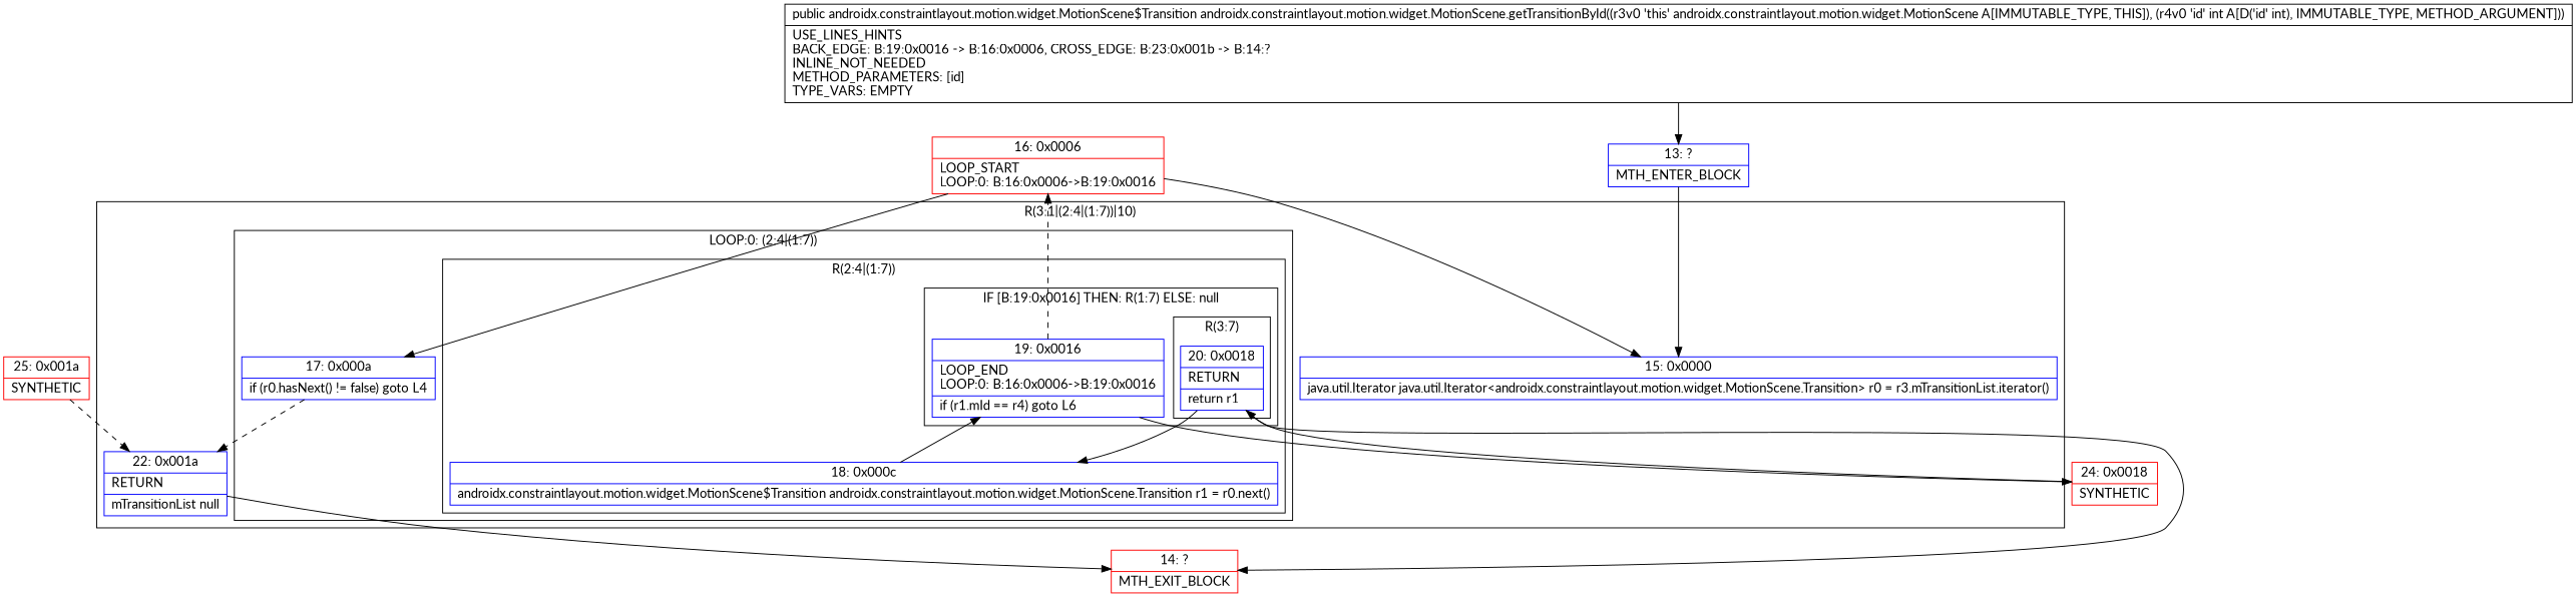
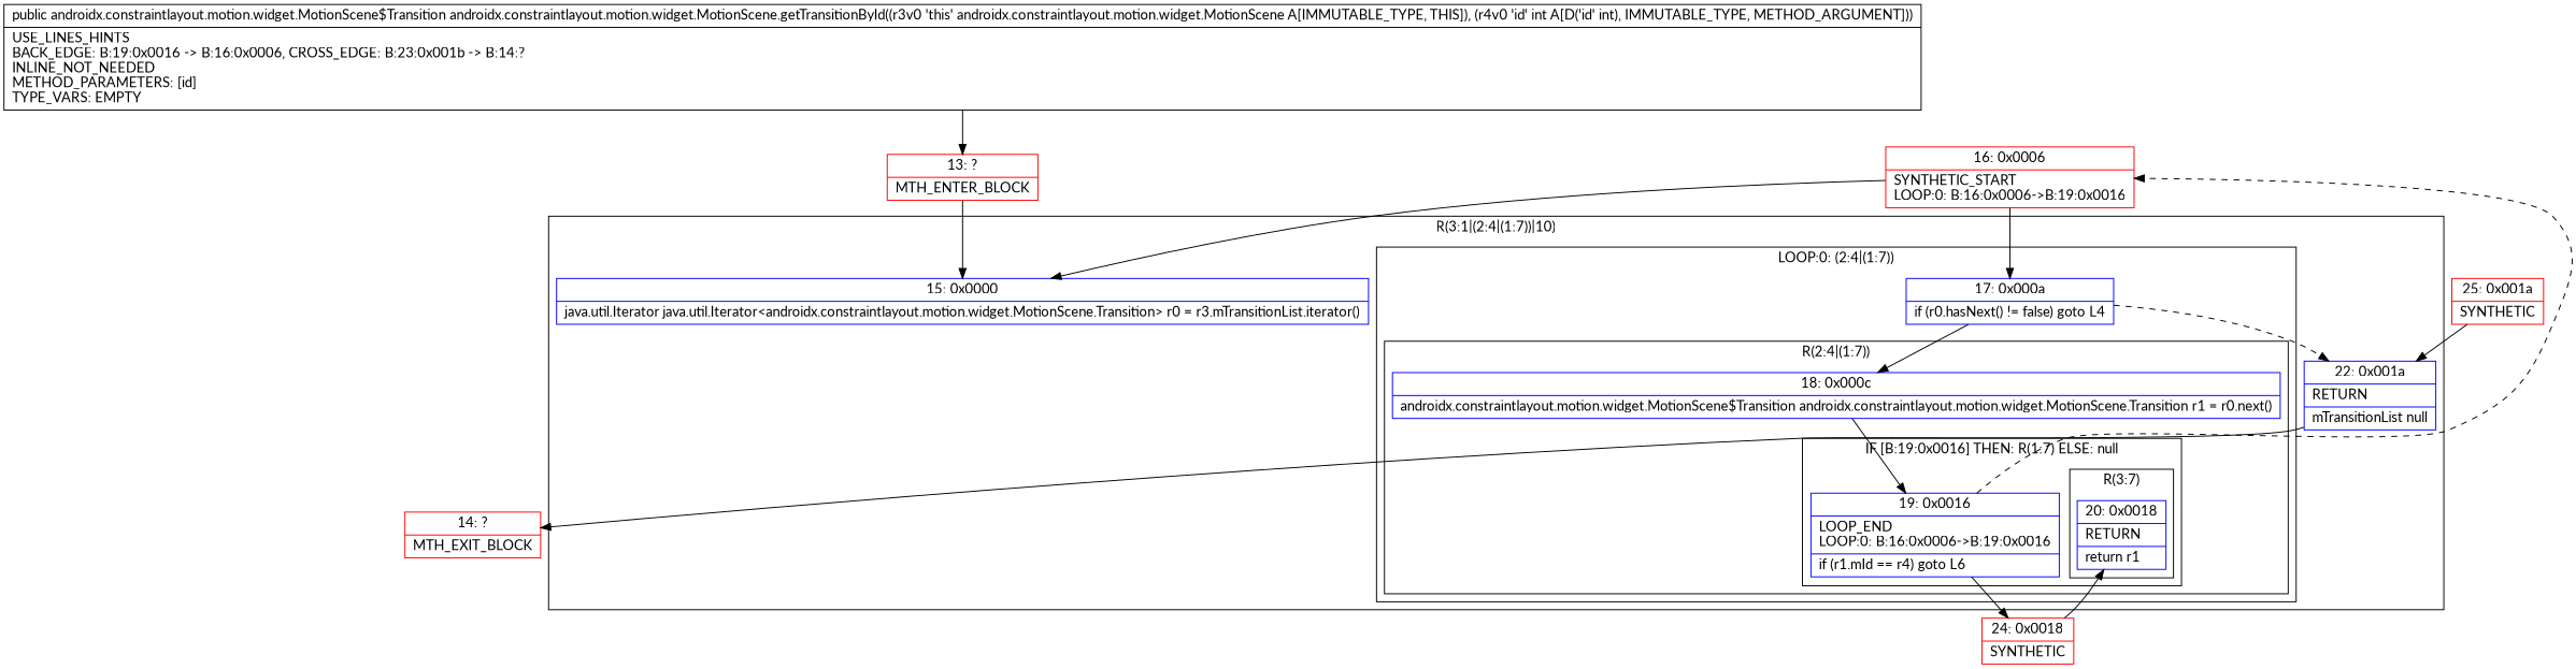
  digraph {
    fontname=Lato
    node [color=blue fontname=Lato shape=record]
    edge [fontname=Lato]
    n1 [label="{20\:\ 0x0018|RETURN\l|return r1\l}"]
    n2 [label="{19\:\ 0x0016|LOOP_END\lLOOP:0: B:16:0x0006\-\>B:19:0x0016\l|if (r1.mId == r4) goto L6\l}"]
    n3 [label="{18\:\ 0x000c|androidx.constraintlayout.motion.widget.MotionScene$Transition androidx.constraintlayout.motion.widget.MotionScene.Transition r1 = r0.next()\l}"]
    n4 [label="{17\:\ 0x000a|if (r0.hasNext() != false) goto L4\l}"]
    n5 [label="{15\:\ 0x0000|java.util.Iterator java.util.Iterator\<androidx.constraintlayout.motion.widget.MotionScene.Transition\> r0 = r3.mTransitionList.iterator()\l}"]
    n6 [label="{22\:\ 0x001a|RETURN\l|mTransitionList null\l}"]
    n7 [color=red label="{14\:\ ?|MTH_EXIT_BLOCK\l}"]
-   n8 [color=red label="{16\:\ 0x0006|LOOP_START\lLOOP:0: B:16:0x0006\-\>B:19:0x0016\l}"]
+   n8 [color=red label="{16\:\ 0x0006|SYNTHETIC_START\lLOOP:0: B:16:0x0006\-\>B:19:0x0016\l}"]
    n9 [color=red label="{24\:\ 0x0018|SYNTHETIC\l}"]
    n10 [color=red label="{25\:\ 0x001a|SYNTHETIC\l}"]
-   n11 [label="{13\:\ ?|MTH_ENTER_BLOCK\l}"]
+   n11 [color=red label="{13\:\ ?|MTH_ENTER_BLOCK\l}"]
    n12 [label="{public androidx.constraintlayout.motion.widget.MotionScene$Transition androidx.constraintlayout.motion.widget.MotionScene.getTransitionById((r3v0 'this' androidx.constraintlayout.motion.widget.MotionScene A[IMMUTABLE_TYPE, THIS]), (r4v0 'id' int A[D('id' int), IMMUTABLE_TYPE, METHOD_ARGUMENT]))  | USE_LINES_HINTS\lBACK_EDGE: B:19:0x0016 \-\> B:16:0x0006, CROSS_EDGE: B:23:0x001b \-\> B:14:?\lINLINE_NOT_NEEDED\lMETHOD_PARAMETERS: [id]\lTYPE_VARS: EMPTY\l}" color=""]
    subgraph cluster_1 {
      label="R(3:1|(2:4|(1:7))|10)"
      n5
      n6
      subgraph cluster_2 {
        label="LOOP:0: (2:4|(1:7))"
        n4
        subgraph cluster_3 {
          label="R(2:4|(1:7))"
          n3
          subgraph cluster_4 {
            label="IF [B:19:0x0016] THEN: R(1:7) ELSE: null"
            n2
            subgraph cluster_5 {
              label="R(3:7)"
              n1
            }
          }
        }
      }
    }
-   n1 -> n7
    n2 -> n8 [style=dashed]
    n2 -> n9
    n3 -> n2
-   n1 -> n3
+   n4 -> n3
    n4 -> n6 [style=dashed]
    n6 -> n7
    n8 -> n4
    n8 -> n5
    n9 -> n1
-   n10 -> n6 [style=dashed]
+   n10 -> n6
    n11 -> n5
    n12 -> n11
  }
